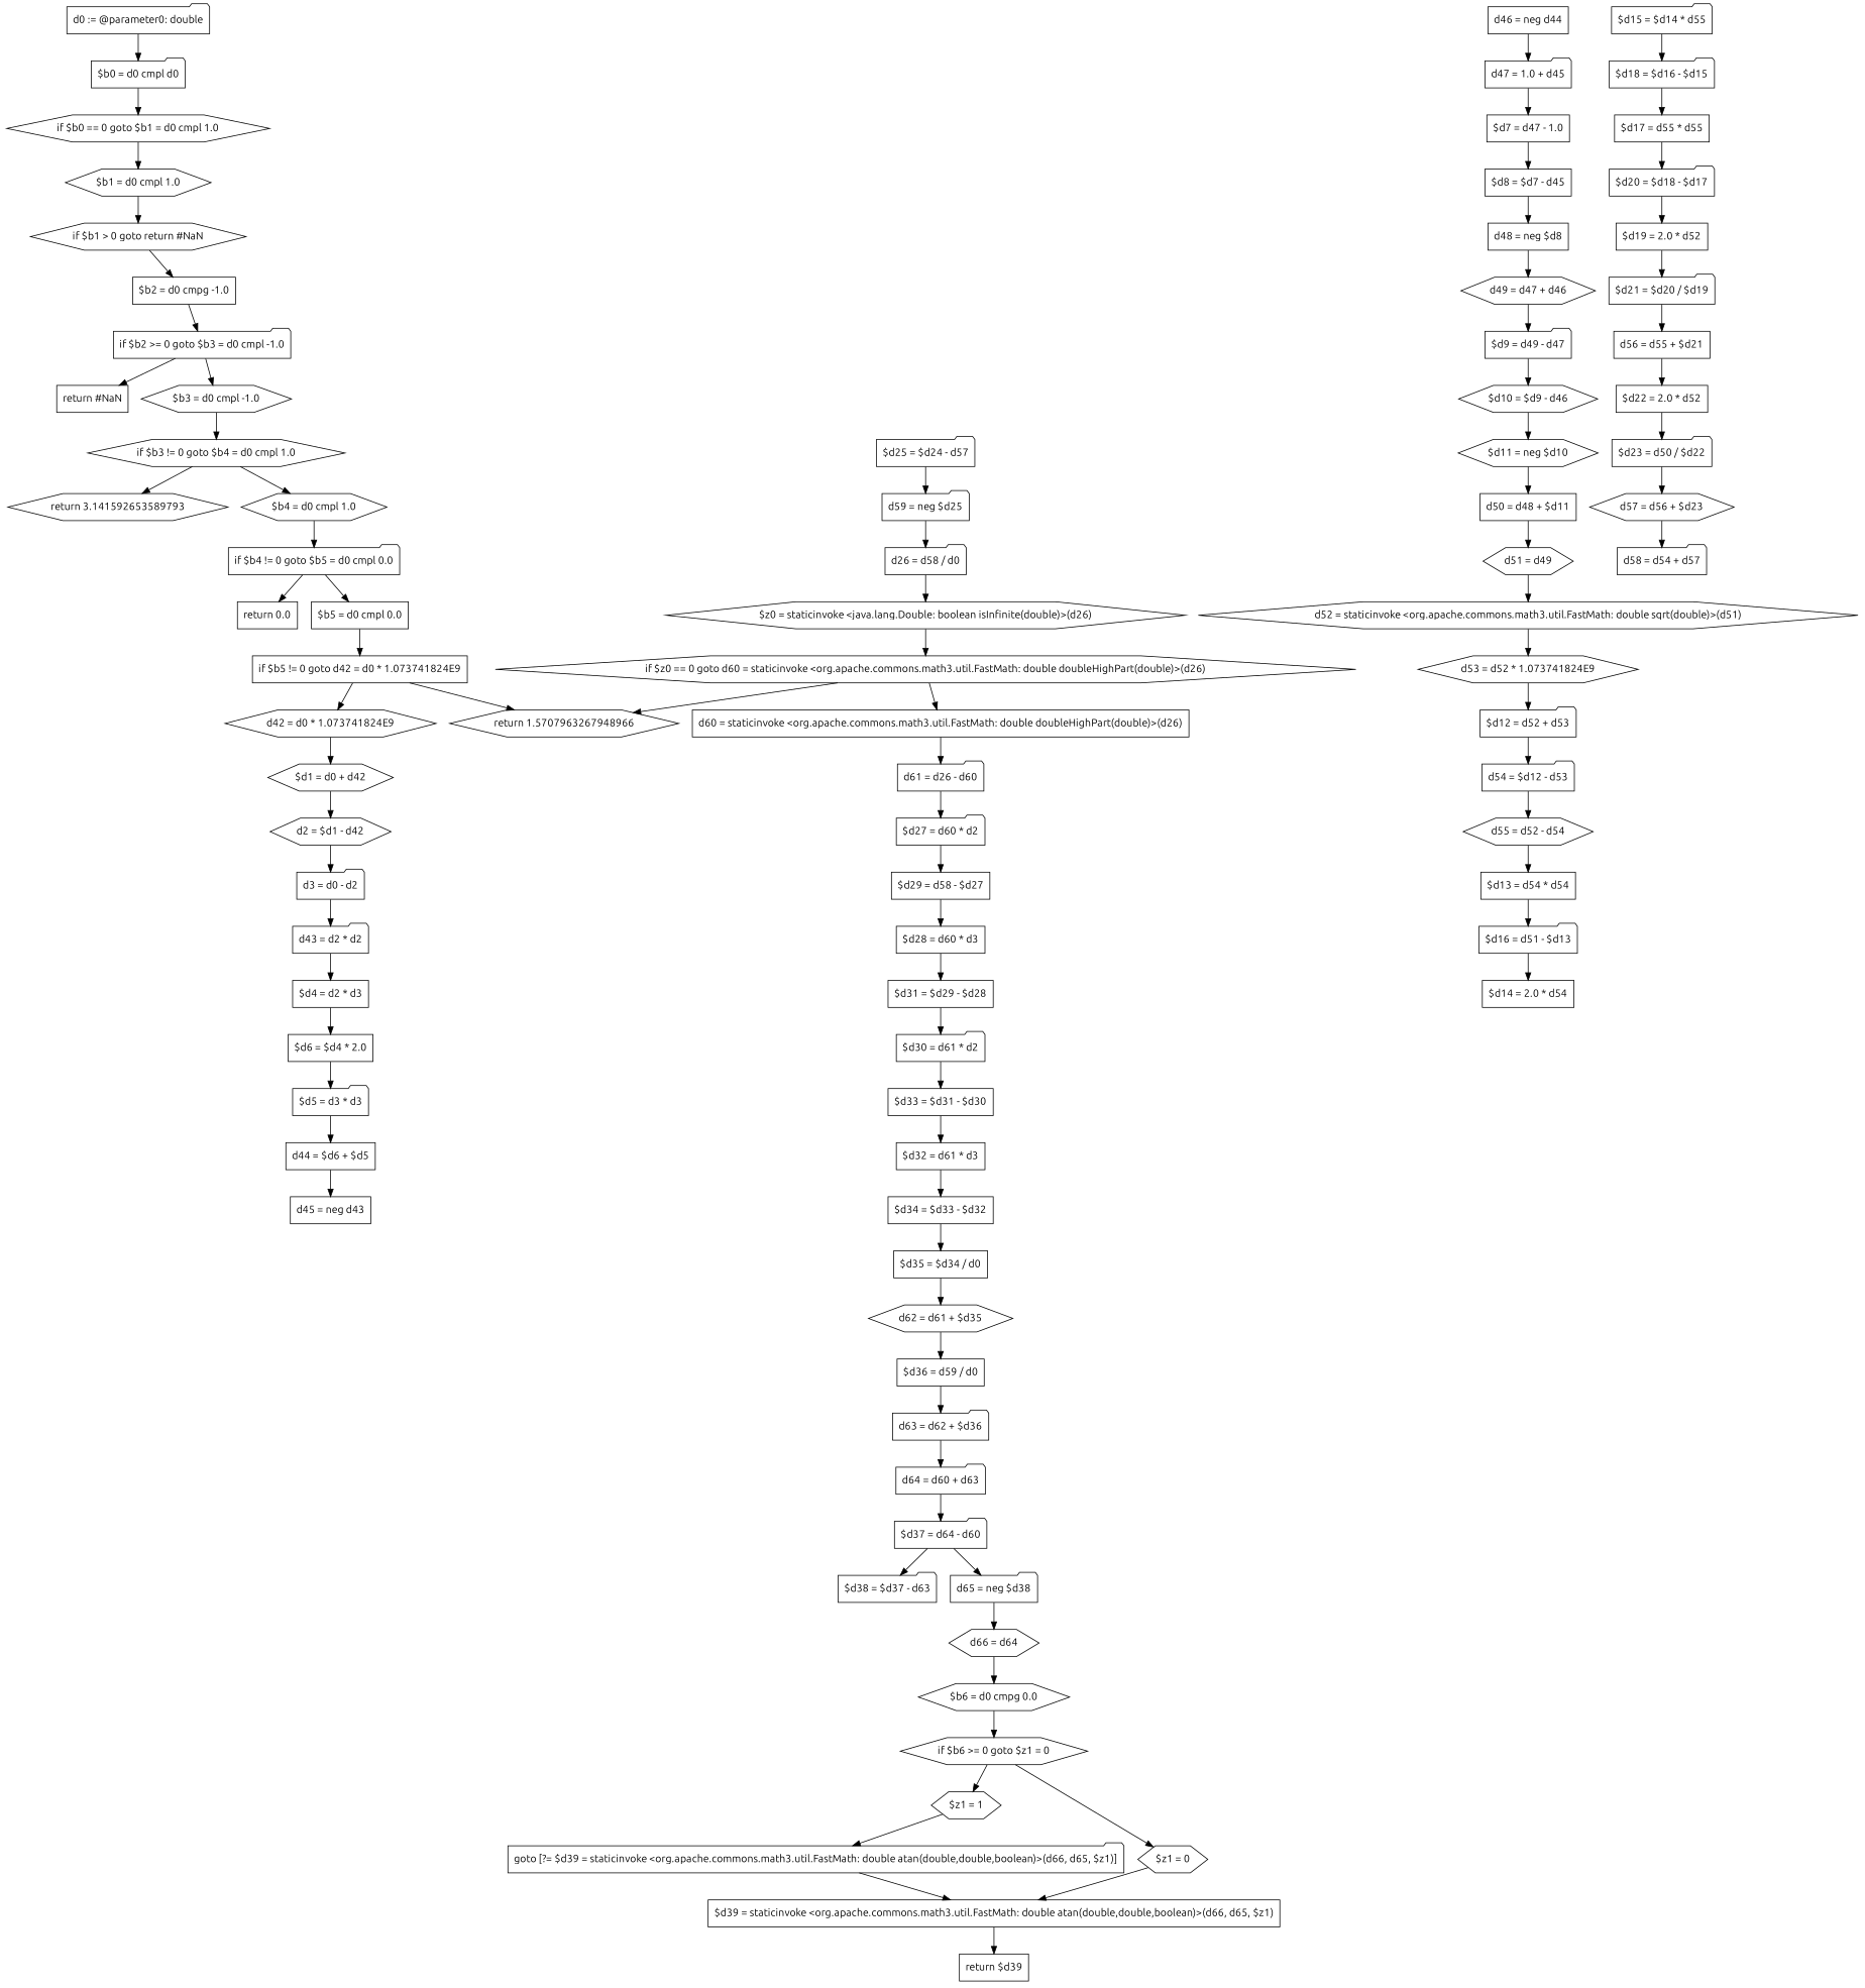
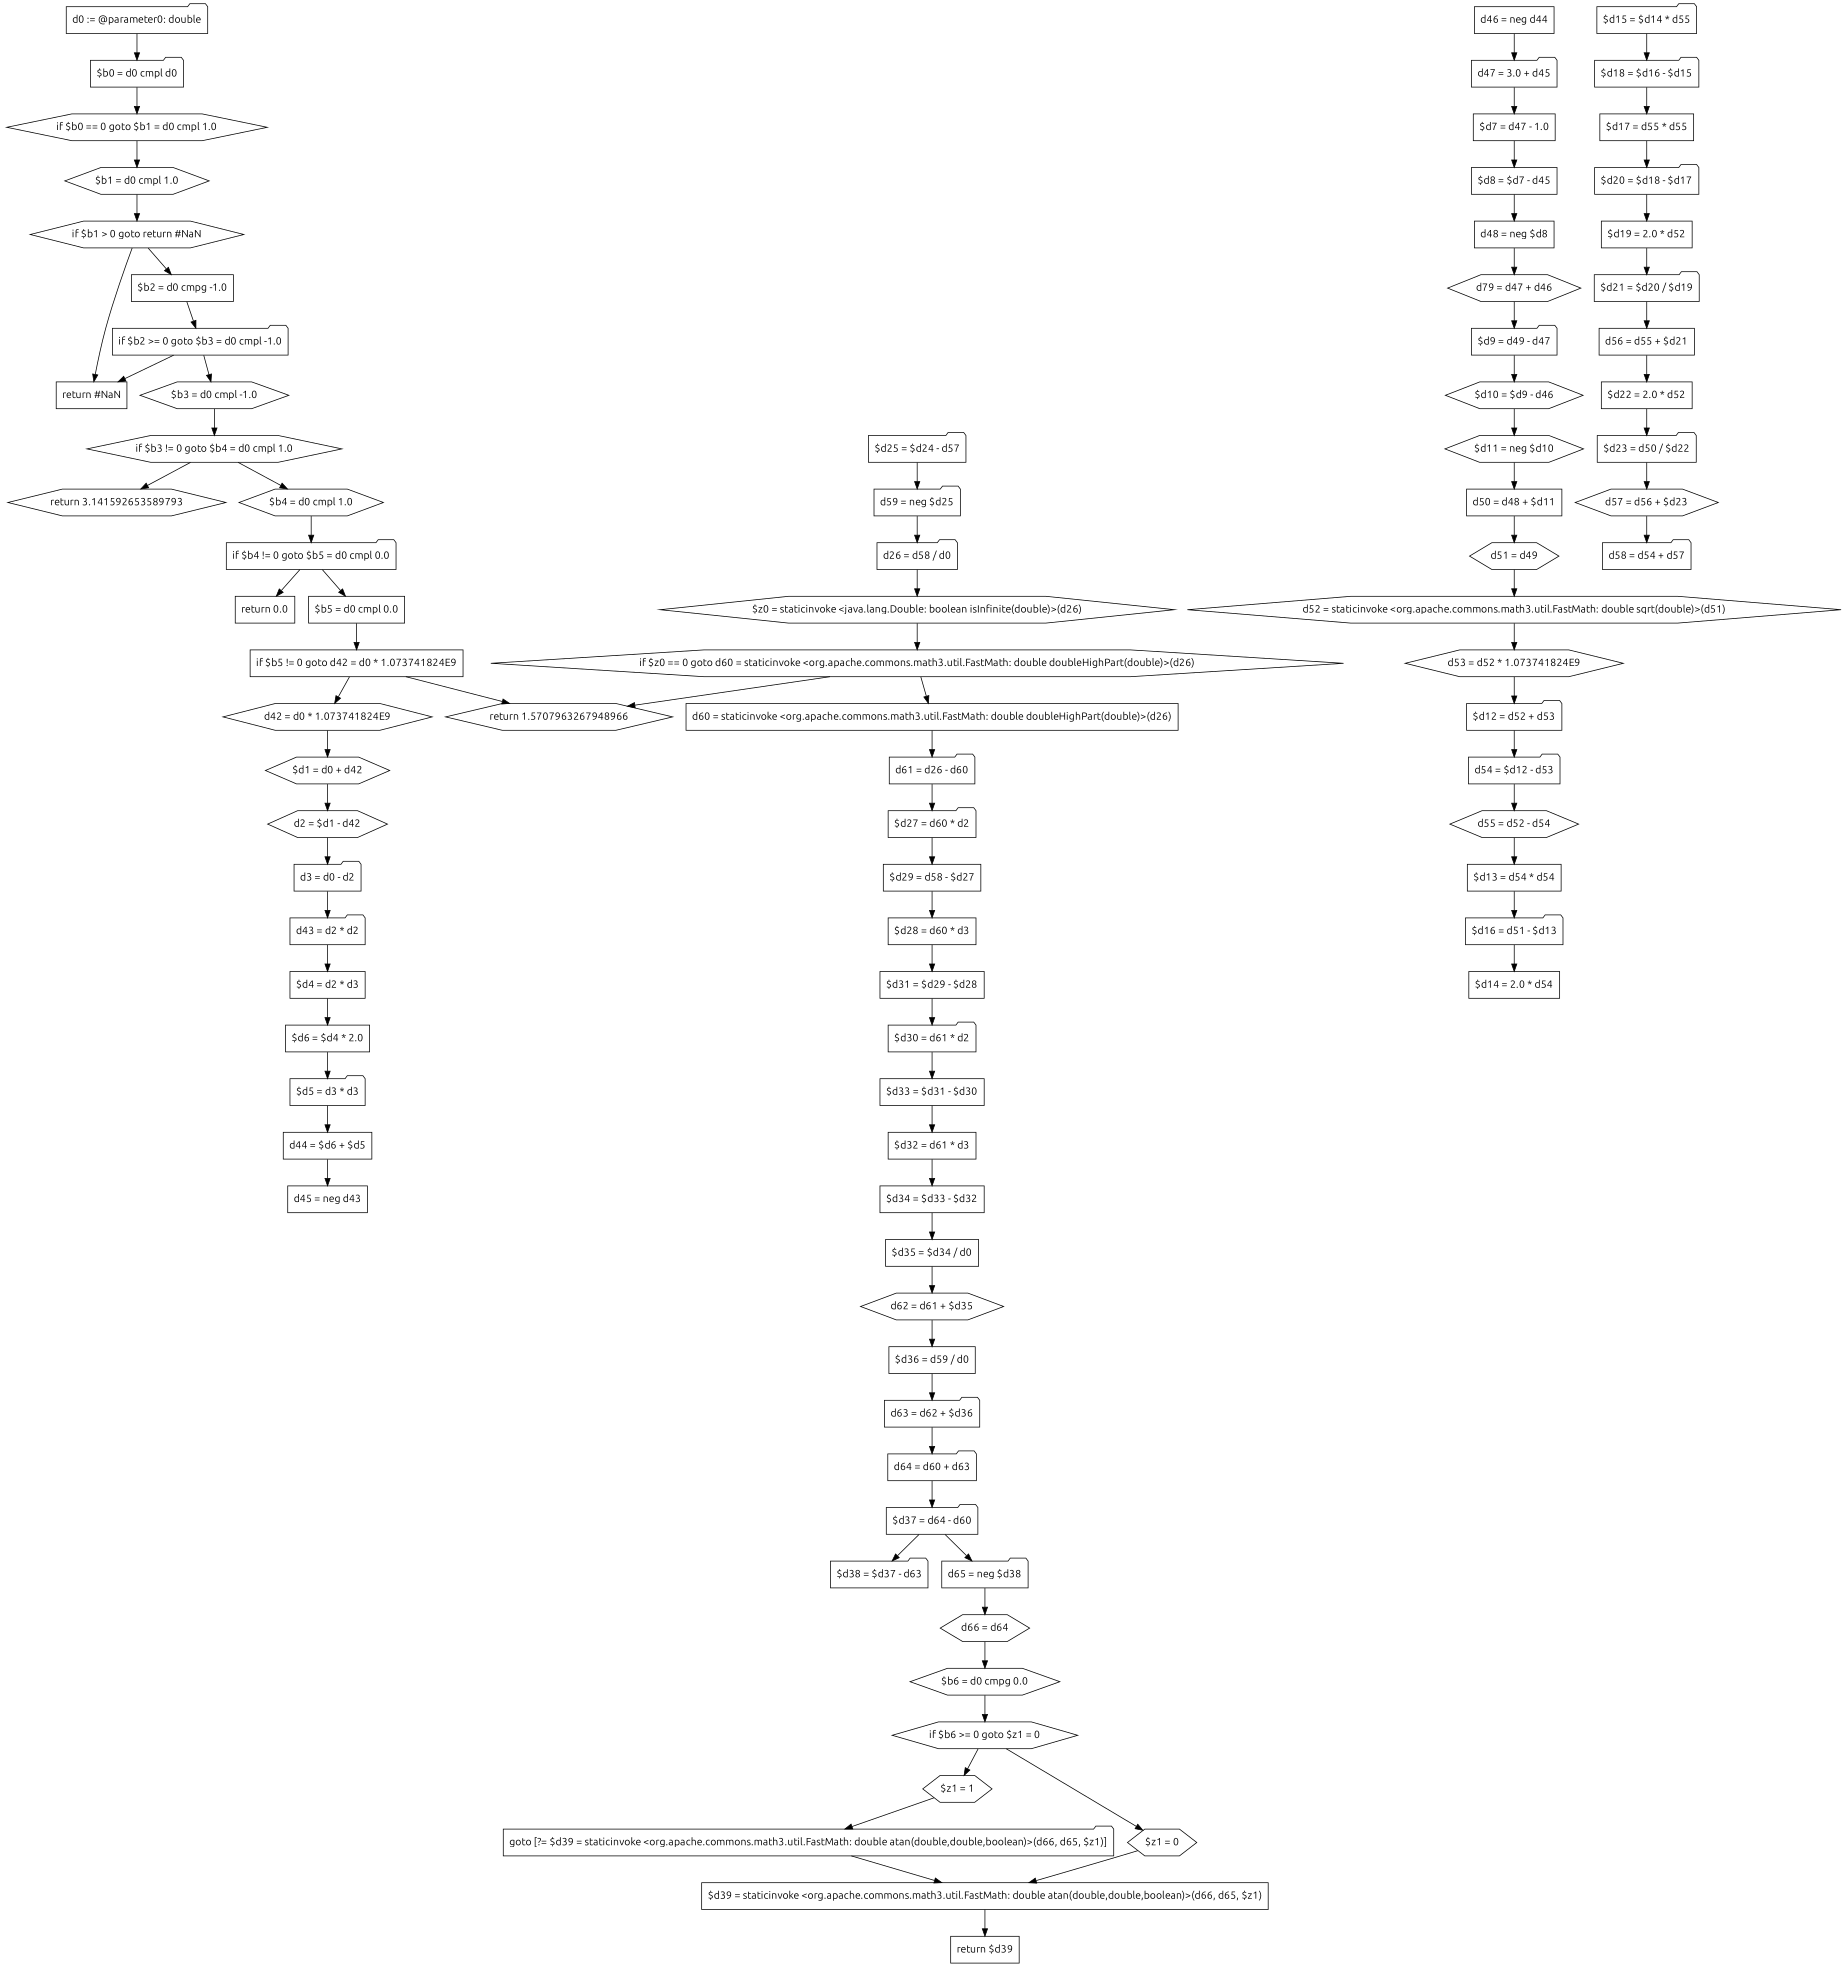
  digraph {
    fontname=Ubuntu
    node [fontname=Ubuntu shape=box]
    edge [fontname=Ubuntu]
    "d0 := @parameter0: double" [shape=folder]
    "$b0 = d0 cmpl d0" [shape=folder]
    "if $b0 == 0 goto $b1 = d0 cmpl 1.0" [shape=hexagon]
    "$b1 = d0 cmpl 1.0" [shape=hexagon]
    "if $b1 > 0 goto return #NaN" [shape=hexagon]
    "return #NaN"
    "$b2 = d0 cmpg -1.0"
    "if $b2 >= 0 goto $b3 = d0 cmpl -1.0" [shape=folder]
    "$b3 = d0 cmpl -1.0" [shape=hexagon]
    "if $b3 != 0 goto $b4 = d0 cmpl 1.0" [shape=hexagon]
    "return 3.141592653589793" [shape=hexagon]
    "$b4 = d0 cmpl 1.0" [shape=hexagon]
    "if $b4 != 0 goto $b5 = d0 cmpl 0.0" [shape=folder]
    "return 0.0"
    "$b5 = d0 cmpl 0.0"
    "if $b5 != 0 goto d42 = d0 * 1.073741824E9"
    "return 1.5707963267948966" [shape=hexagon]
    "d42 = d0 * 1.073741824E9" [shape=hexagon]
    "$d1 = d0 + d42" [shape=hexagon]
    "d2 = $d1 - d42" [shape=hexagon]
    "d3 = d0 - d2" [shape=folder]
    "d43 = d2 * d2" [shape=folder]
    "$d4 = d2 * d3"
    "$d6 = $d4 * 2.0"
    "$d5 = d3 * d3" [shape=folder]
    "d44 = $d6 + $d5"
    "d45 = neg d43"
-   "d47 = 1.0 + d45" [shape=folder]
+   "d47 = 1.0 + d45" [shape=folder label="d47 = 3.0 + d45"]
    "d46 = neg d44"
    "$d7 = d47 - 1.0"
    "$d8 = $d7 - d45"
    "d48 = neg $d8"
-   "d49 = d47 + d46" [shape=hexagon]
+   "d49 = d47 + d46" [shape=hexagon label="d79 = d47 + d46"]
    "$d9 = d49 - d47" [shape=folder]
    "$d10 = $d9 - d46" [shape=hexagon]
    "$d11 = neg $d10" [shape=hexagon]
    "d50 = d48 + $d11"
    "d51 = d49" [shape=hexagon]
    "d52 = staticinvoke <org.apache.commons.math3.util.FastMath: double sqrt(double)>(d51)" [shape=hexagon]
    "d53 = d52 * 1.073741824E9" [shape=hexagon]
    "$d12 = d52 + d53" [shape=folder]
    "d54 = $d12 - d53" [shape=folder]
    "d55 = d52 - d54" [shape=hexagon]
    "$d13 = d54 * d54"
    "$d16 = d51 - $d13" [shape=folder]
    "$d14 = 2.0 * d54"
    "$d15 = $d14 * d55" [shape=folder]
    "$d18 = $d16 - $d15" [shape=folder]
    "$d17 = d55 * d55"
    "$d20 = $d18 - $d17" [shape=folder]
    "$d19 = 2.0 * d52"
    "$d21 = $d20 / $d19" [shape=folder]
    "d56 = d55 + $d21"
    "$d22 = 2.0 * d52"
    "$d23 = d50 / $d22" [shape=folder]
    "d57 = d56 + $d23" [shape=hexagon]
    "d58 = d54 + d57" [shape=folder]
    "$d25 = $d24 - d57" [shape=folder]
    "d59 = neg $d25" [shape=folder]
    "d26 = d58 / d0" [shape=folder]
    "$z0 = staticinvoke <java.lang.Double: boolean isInfinite(double)>(d26)" [shape=hexagon]
    "if $z0 == 0 goto d60 = staticinvoke <org.apache.commons.math3.util.FastMath: double doubleHighPart(double)>(d26)" [shape=hexagon]
    "d60 = staticinvoke <org.apache.commons.math3.util.FastMath: double doubleHighPart(double)>(d26)"
    "d61 = d26 - d60" [shape=folder]
    "$d27 = d60 * d2" [shape=folder]
    "$d29 = d58 - $d27"
    "$d28 = d60 * d3"
    "$d31 = $d29 - $d28"
    "$d30 = d61 * d2" [shape=folder]
    "$d33 = $d31 - $d30"
    "$d32 = d61 * d3"
    "$d34 = $d33 - $d32"
    "$d35 = $d34 / d0"
    "d62 = d61 + $d35" [shape=hexagon]
    "$d36 = d59 / d0"
    "d63 = d62 + $d36" [shape=folder]
    "d64 = d60 + d63" [shape=folder]
    "$d37 = d64 - d60" [shape=folder]
    "$d38 = $d37 - d63" [shape=folder]
    "d65 = neg $d38" [shape=folder]
    "d66 = d64" [shape=hexagon]
    "$b6 = d0 cmpg 0.0" [shape=hexagon]
    "if $b6 >= 0 goto $z1 = 0" [shape=hexagon]
    "$z1 = 1" [shape=hexagon]
    "$z1 = 0" [shape=hexagon]
    "goto [?= $d39 = staticinvoke <org.apache.commons.math3.util.FastMath: double atan(double,double,boolean)>(d66, d65, $z1)]" [shape=folder]
    "$d39 = staticinvoke <org.apache.commons.math3.util.FastMath: double atan(double,double,boolean)>(d66, d65, $z1)"
    "return $d39"
    "d0 := @parameter0: double" -> "$b0 = d0 cmpl d0"
    "$b0 = d0 cmpl d0" -> "if $b0 == 0 goto $b1 = d0 cmpl 1.0"
    "if $b0 == 0 goto $b1 = d0 cmpl 1.0" -> "$b1 = d0 cmpl 1.0"
    "$b1 = d0 cmpl 1.0" -> "if $b1 > 0 goto return #NaN"
+   "if $b1 > 0 goto return #NaN" -> "return #NaN"
    "if $b1 > 0 goto return #NaN" -> "$b2 = d0 cmpg -1.0"
    "$b2 = d0 cmpg -1.0" -> "if $b2 >= 0 goto $b3 = d0 cmpl -1.0"
    "if $b2 >= 0 goto $b3 = d0 cmpl -1.0" -> "return #NaN"
    "if $b2 >= 0 goto $b3 = d0 cmpl -1.0" -> "$b3 = d0 cmpl -1.0"
    "$b3 = d0 cmpl -1.0" -> "if $b3 != 0 goto $b4 = d0 cmpl 1.0"
    "if $b3 != 0 goto $b4 = d0 cmpl 1.0" -> "return 3.141592653589793"
    "if $b3 != 0 goto $b4 = d0 cmpl 1.0" -> "$b4 = d0 cmpl 1.0"
    "$b4 = d0 cmpl 1.0" -> "if $b4 != 0 goto $b5 = d0 cmpl 0.0"
    "if $b4 != 0 goto $b5 = d0 cmpl 0.0" -> "return 0.0"
    "if $b4 != 0 goto $b5 = d0 cmpl 0.0" -> "$b5 = d0 cmpl 0.0"
    "$b5 = d0 cmpl 0.0" -> "if $b5 != 0 goto d42 = d0 * 1.073741824E9"
    "if $b5 != 0 goto d42 = d0 * 1.073741824E9" -> "return 1.5707963267948966"
    "if $b5 != 0 goto d42 = d0 * 1.073741824E9" -> "d42 = d0 * 1.073741824E9"
    "d42 = d0 * 1.073741824E9" -> "$d1 = d0 + d42"
    "$d1 = d0 + d42" -> "d2 = $d1 - d42"
    "d2 = $d1 - d42" -> "d3 = d0 - d2"
    "d3 = d0 - d2" -> "d43 = d2 * d2"
    "d43 = d2 * d2" -> "$d4 = d2 * d3"
    "$d4 = d2 * d3" -> "$d6 = $d4 * 2.0"
    "$d6 = $d4 * 2.0" -> "$d5 = d3 * d3"
    "$d5 = d3 * d3" -> "d44 = $d6 + $d5"
    "d44 = $d6 + $d5" -> "d45 = neg d43"
    "d47 = 1.0 + d45" -> "$d7 = d47 - 1.0"
    "d46 = neg d44" -> "d47 = 1.0 + d45"
    "$d7 = d47 - 1.0" -> "$d8 = $d7 - d45"
    "$d8 = $d7 - d45" -> "d48 = neg $d8"
    "d48 = neg $d8" -> "d49 = d47 + d46"
    "d49 = d47 + d46" -> "$d9 = d49 - d47"
    "$d9 = d49 - d47" -> "$d10 = $d9 - d46"
    "$d10 = $d9 - d46" -> "$d11 = neg $d10"
    "$d11 = neg $d10" -> "d50 = d48 + $d11"
    "d50 = d48 + $d11" -> "d51 = d49"
    "d51 = d49" -> "d52 = staticinvoke <org.apache.commons.math3.util.FastMath: double sqrt(double)>(d51)"
    "d52 = staticinvoke <org.apache.commons.math3.util.FastMath: double sqrt(double)>(d51)" -> "d53 = d52 * 1.073741824E9"
    "d53 = d52 * 1.073741824E9" -> "$d12 = d52 + d53"
    "$d12 = d52 + d53" -> "d54 = $d12 - d53"
    "d54 = $d12 - d53" -> "d55 = d52 - d54"
    "d55 = d52 - d54" -> "$d13 = d54 * d54"
    "$d13 = d54 * d54" -> "$d16 = d51 - $d13"
    "$d16 = d51 - $d13" -> "$d14 = 2.0 * d54"
    "$d15 = $d14 * d55" -> "$d18 = $d16 - $d15"
    "$d18 = $d16 - $d15" -> "$d17 = d55 * d55"
    "$d17 = d55 * d55" -> "$d20 = $d18 - $d17"
    "$d20 = $d18 - $d17" -> "$d19 = 2.0 * d52"
    "$d19 = 2.0 * d52" -> "$d21 = $d20 / $d19"
    "$d21 = $d20 / $d19" -> "d56 = d55 + $d21"
    "d56 = d55 + $d21" -> "$d22 = 2.0 * d52"
    "$d22 = 2.0 * d52" -> "$d23 = d50 / $d22"
    "$d23 = d50 / $d22" -> "d57 = d56 + $d23"
    "d57 = d56 + $d23" -> "d58 = d54 + d57"
    "$d25 = $d24 - d57" -> "d59 = neg $d25"
    "d59 = neg $d25" -> "d26 = d58 / d0"
    "d26 = d58 / d0" -> "$z0 = staticinvoke <java.lang.Double: boolean isInfinite(double)>(d26)"
    "$z0 = staticinvoke <java.lang.Double: boolean isInfinite(double)>(d26)" -> "if $z0 == 0 goto d60 = staticinvoke <org.apache.commons.math3.util.FastMath: double doubleHighPart(double)>(d26)"
    "if $z0 == 0 goto d60 = staticinvoke <org.apache.commons.math3.util.FastMath: double doubleHighPart(double)>(d26)" -> "return 1.5707963267948966"
    "if $z0 == 0 goto d60 = staticinvoke <org.apache.commons.math3.util.FastMath: double doubleHighPart(double)>(d26)" -> "d60 = staticinvoke <org.apache.commons.math3.util.FastMath: double doubleHighPart(double)>(d26)"
    "d60 = staticinvoke <org.apache.commons.math3.util.FastMath: double doubleHighPart(double)>(d26)" -> "d61 = d26 - d60"
    "d61 = d26 - d60" -> "$d27 = d60 * d2"
    "$d27 = d60 * d2" -> "$d29 = d58 - $d27"
    "$d29 = d58 - $d27" -> "$d28 = d60 * d3"
    "$d28 = d60 * d3" -> "$d31 = $d29 - $d28"
    "$d31 = $d29 - $d28" -> "$d30 = d61 * d2"
    "$d30 = d61 * d2" -> "$d33 = $d31 - $d30"
    "$d33 = $d31 - $d30" -> "$d32 = d61 * d3"
    "$d32 = d61 * d3" -> "$d34 = $d33 - $d32"
    "$d34 = $d33 - $d32" -> "$d35 = $d34 / d0"
    "$d35 = $d34 / d0" -> "d62 = d61 + $d35"
    "d62 = d61 + $d35" -> "$d36 = d59 / d0"
    "$d36 = d59 / d0" -> "d63 = d62 + $d36"
    "d63 = d62 + $d36" -> "d64 = d60 + d63"
    "d64 = d60 + d63" -> "$d37 = d64 - d60"
    "$d37 = d64 - d60" -> "$d38 = $d37 - d63"
    "$d37 = d64 - d60" -> "d65 = neg $d38"
    "d65 = neg $d38" -> "d66 = d64"
    "d66 = d64" -> "$b6 = d0 cmpg 0.0"
    "$b6 = d0 cmpg 0.0" -> "if $b6 >= 0 goto $z1 = 0"
    "if $b6 >= 0 goto $z1 = 0" -> "$z1 = 1"
    "if $b6 >= 0 goto $z1 = 0" -> "$z1 = 0"
    "$z1 = 1" -> "goto [?= $d39 = staticinvoke <org.apache.commons.math3.util.FastMath: double atan(double,double,boolean)>(d66, d65, $z1)]"
    "$z1 = 0" -> "$d39 = staticinvoke <org.apache.commons.math3.util.FastMath: double atan(double,double,boolean)>(d66, d65, $z1)"
    "goto [?= $d39 = staticinvoke <org.apache.commons.math3.util.FastMath: double atan(double,double,boolean)>(d66, d65, $z1)]" -> "$d39 = staticinvoke <org.apache.commons.math3.util.FastMath: double atan(double,double,boolean)>(d66, d65, $z1)"
    "$d39 = staticinvoke <org.apache.commons.math3.util.FastMath: double atan(double,double,boolean)>(d66, d65, $z1)" -> "return $d39"
  }
